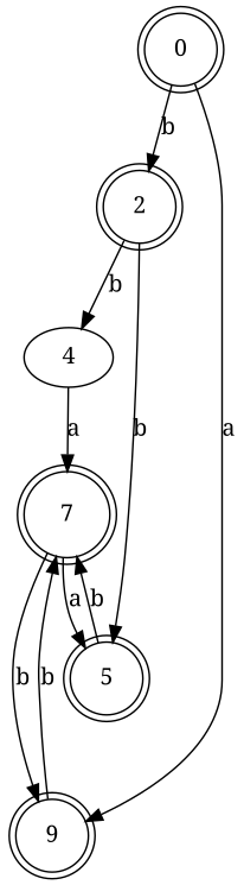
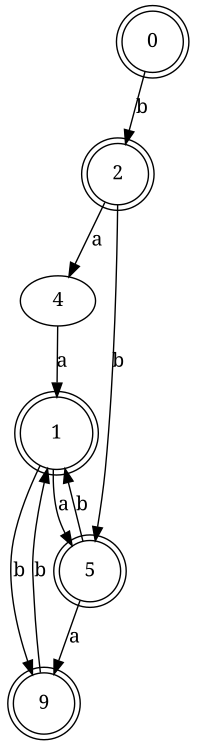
  digraph {
    fontname="Noto Serif"
    node [fontname="Noto Serif" shape=doublecircle]
    edge [fontname="Noto Serif"]
    0
    2
    4 [shape=""]
    5
    n5 [label=9]
-   7
+   7 [label=1]
    0 -> 2 [label=b]
-   2 -> 4 [label=b]
+   2 -> 4 [label=a]
    2 -> 5 [label=b]
    4 -> 7 [label=a]
-   0 -> n5 [label=a]
+   5 -> n5 [label=a]
    5 -> 7 [label=b]
    n5 -> 7 [label=b]
    7 -> 5 [label=a]
    7 -> n5 [label=b]
  }
